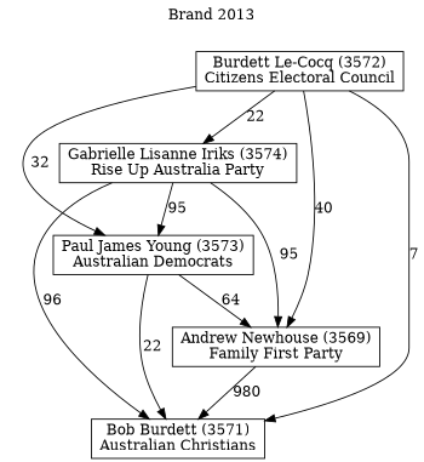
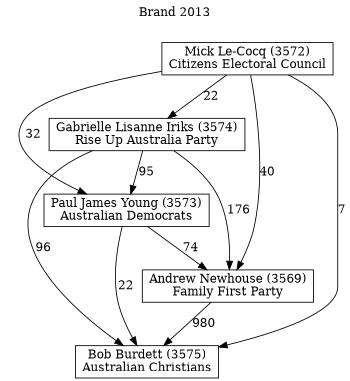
  digraph {
    label="Brand 2013"
    labelloc=t
    mclimit=10
    node [shape=box]
    n1 [label="Andrew Newhouse (3569)\nFamily First Party"]
-   n2 [label="Bob Burdett (3571)\nAustralian Christians"]
+   n2 [label="Bob Burdett (3575)\nAustralian Christians"]
    n3 [label="Gabrielle Lisanne Iriks (3574)\nRise Up Australia Party"]
    n4 [label="Paul James Young (3573)\nAustralian Democrats"]
-   n5 [label="Burdett Le-Cocq (3572)\nCitizens Electoral Council"]
+   n5 [label="Mick Le-Cocq (3572)\nCitizens Electoral Council"]
    n1 -> n2 [label=980]
-   n3 -> n1 [label=95]
+   n3 -> n1 [label=176]
    n3 -> n2 [label=96]
    n3 -> n4 [label=95]
-   n4 -> n1 [label=64]
+   n4 -> n1 [label=74]
    n4 -> n2 [label=22]
    n5 -> n1 [label=40]
    n5 -> n2 [label=7]
    n5 -> n3 [label=22]
    n5 -> n4 [label=32]
  }
